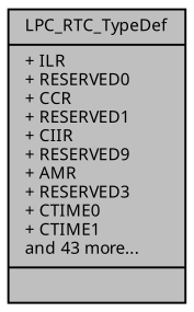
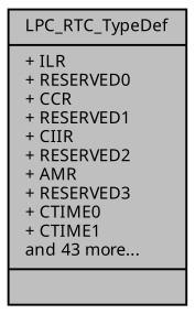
  digraph {
-   n1 [color=black fillcolor=grey75 fontcolor=black fontname=Sans fontsize=8 height=0.2 label="{LPC_RTC_TypeDef\n|+ ILR\l+ RESERVED0\l+ CCR\l+ RESERVED1\l+ CIIR\l+ RESERVED9\l+ AMR\l+ RESERVED3\l+ CTIME0\l+ CTIME1\land 43 more...\l|}" shape=record style=filled width=0.4]
+   n1 [color=black fillcolor=grey75 fontcolor=black fontname=Sans fontsize=8 height=0.2 label="{LPC_RTC_TypeDef\n|+ ILR\l+ RESERVED0\l+ CCR\l+ RESERVED1\l+ CIIR\l+ RESERVED2\l+ AMR\l+ RESERVED3\l+ CTIME0\l+ CTIME1\land 43 more...\l|}" shape=record style=filled width=0.4]
  }
